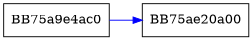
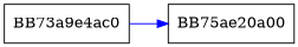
  digraph {
    splines=ortho
    rankdir=LR
    node [shape=box]
-   BB75a9e4ac0
+   BB75a9e4ac0 [label=BB73a9e4ac0]
    BB75ae20a00
    BB75a9e4ac0 -> BB75ae20a00 [color=blue]
  }
